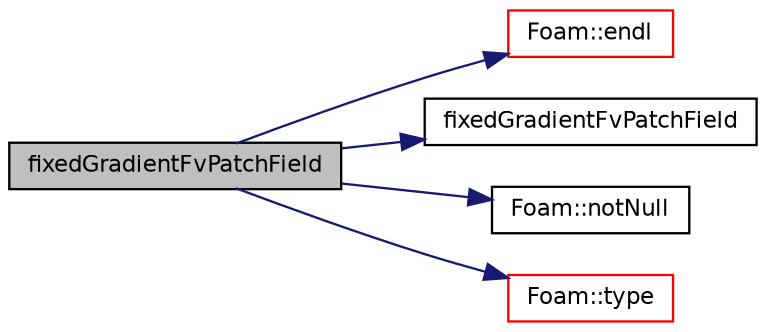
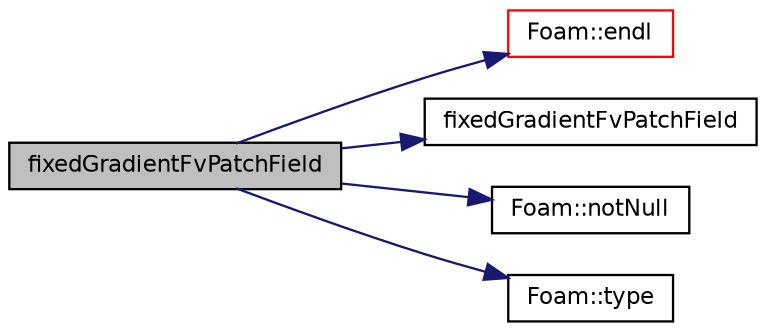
  digraph {
    rankdir=LR
    node [color=black fontname=Helvetica fontsize=10 shape=record]
    edge [color=midnightblue fontname=Helvetica fontsize=10 labelfontname=Helvetica labelfontsize=10 style=solid]
    n1 [fillcolor=grey75 fontcolor=black height=0.2 label=fixedGradientFvPatchField style=filled width=0.4]
    n2 [color=red height=0.2 label="Foam::endl" width=0.4]
    n3 [height=0.2 label=fixedGradientFvPatchField width=0.4]
    n4 [height=0.2 label="Foam::notNull" width=0.4]
-   n5 [color=red height=0.2 label="Foam::type" width=0.4]
+   n5 [height=0.2 label="Foam::type" width=0.4]
    n1 -> n2
    n1 -> n3
    n1 -> n4
    n1 -> n5
  }
